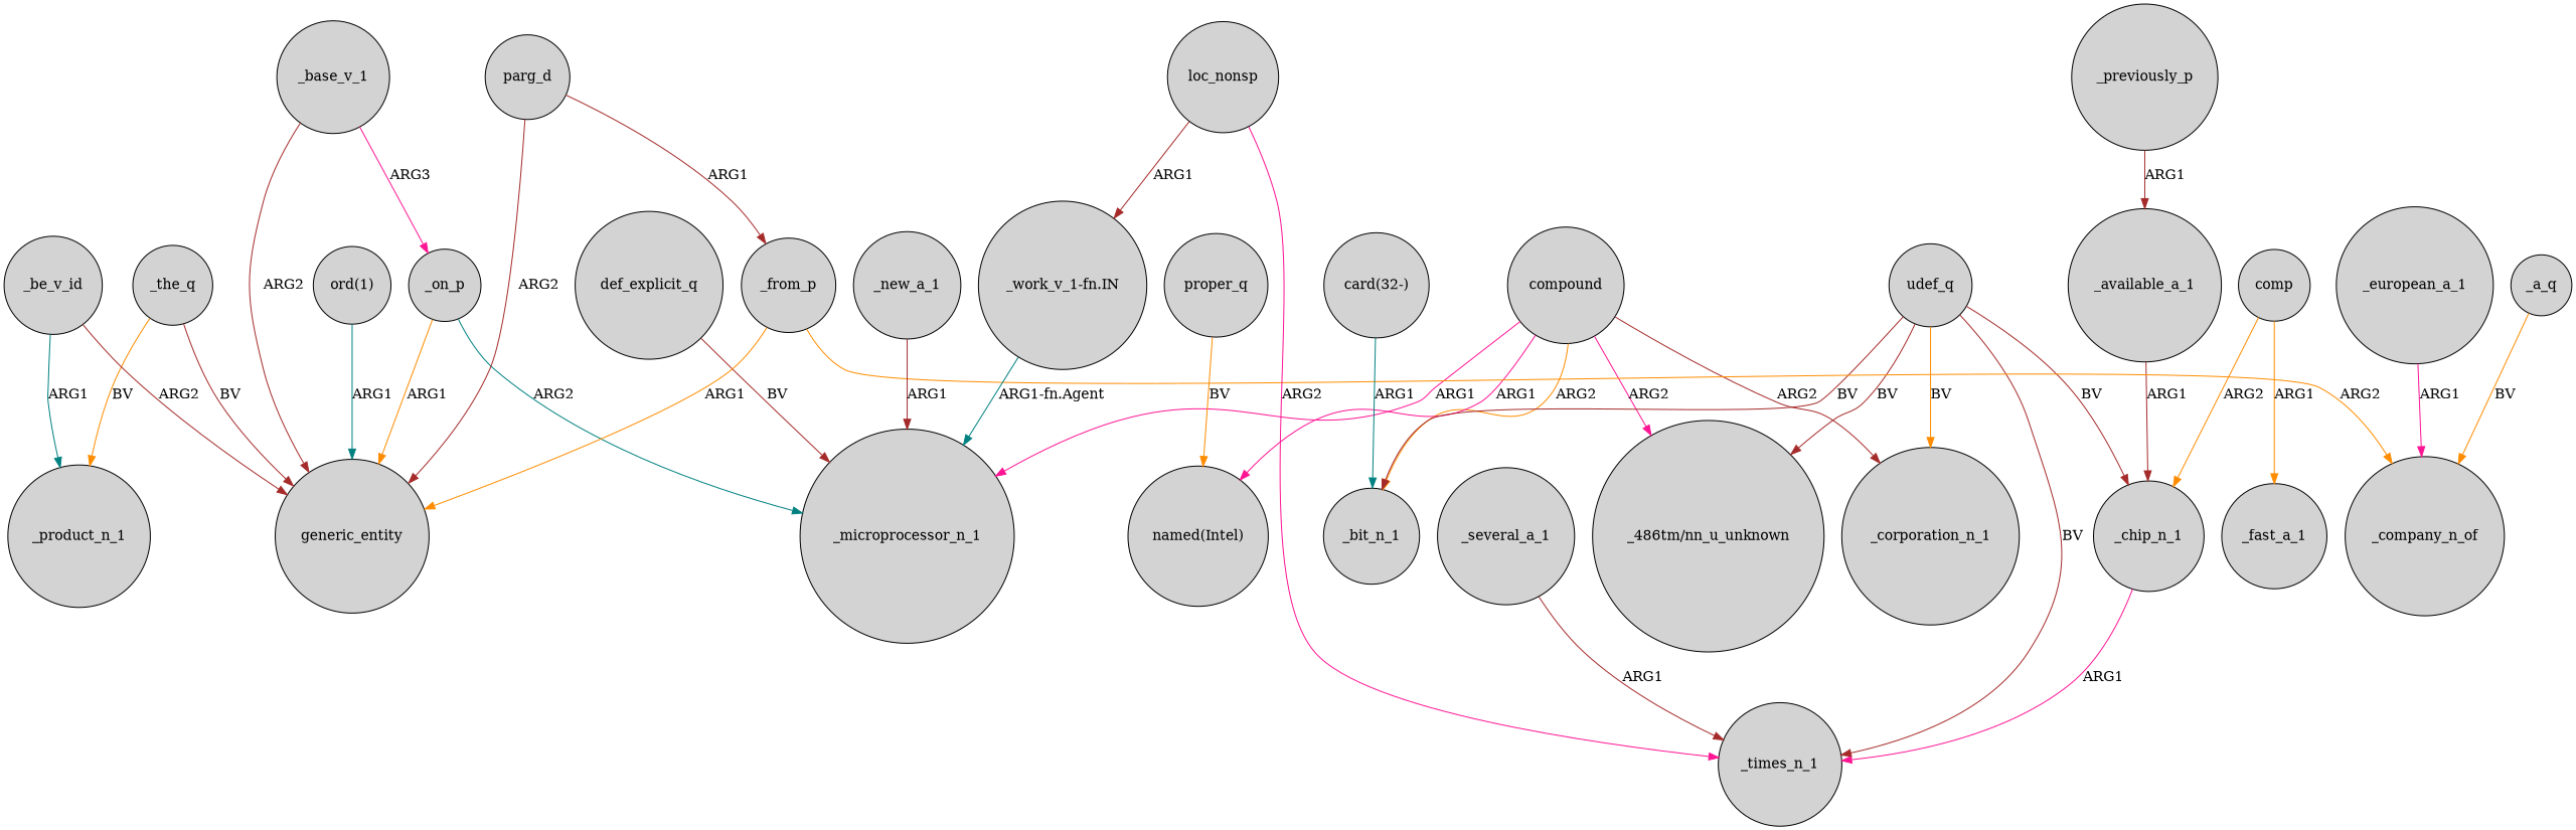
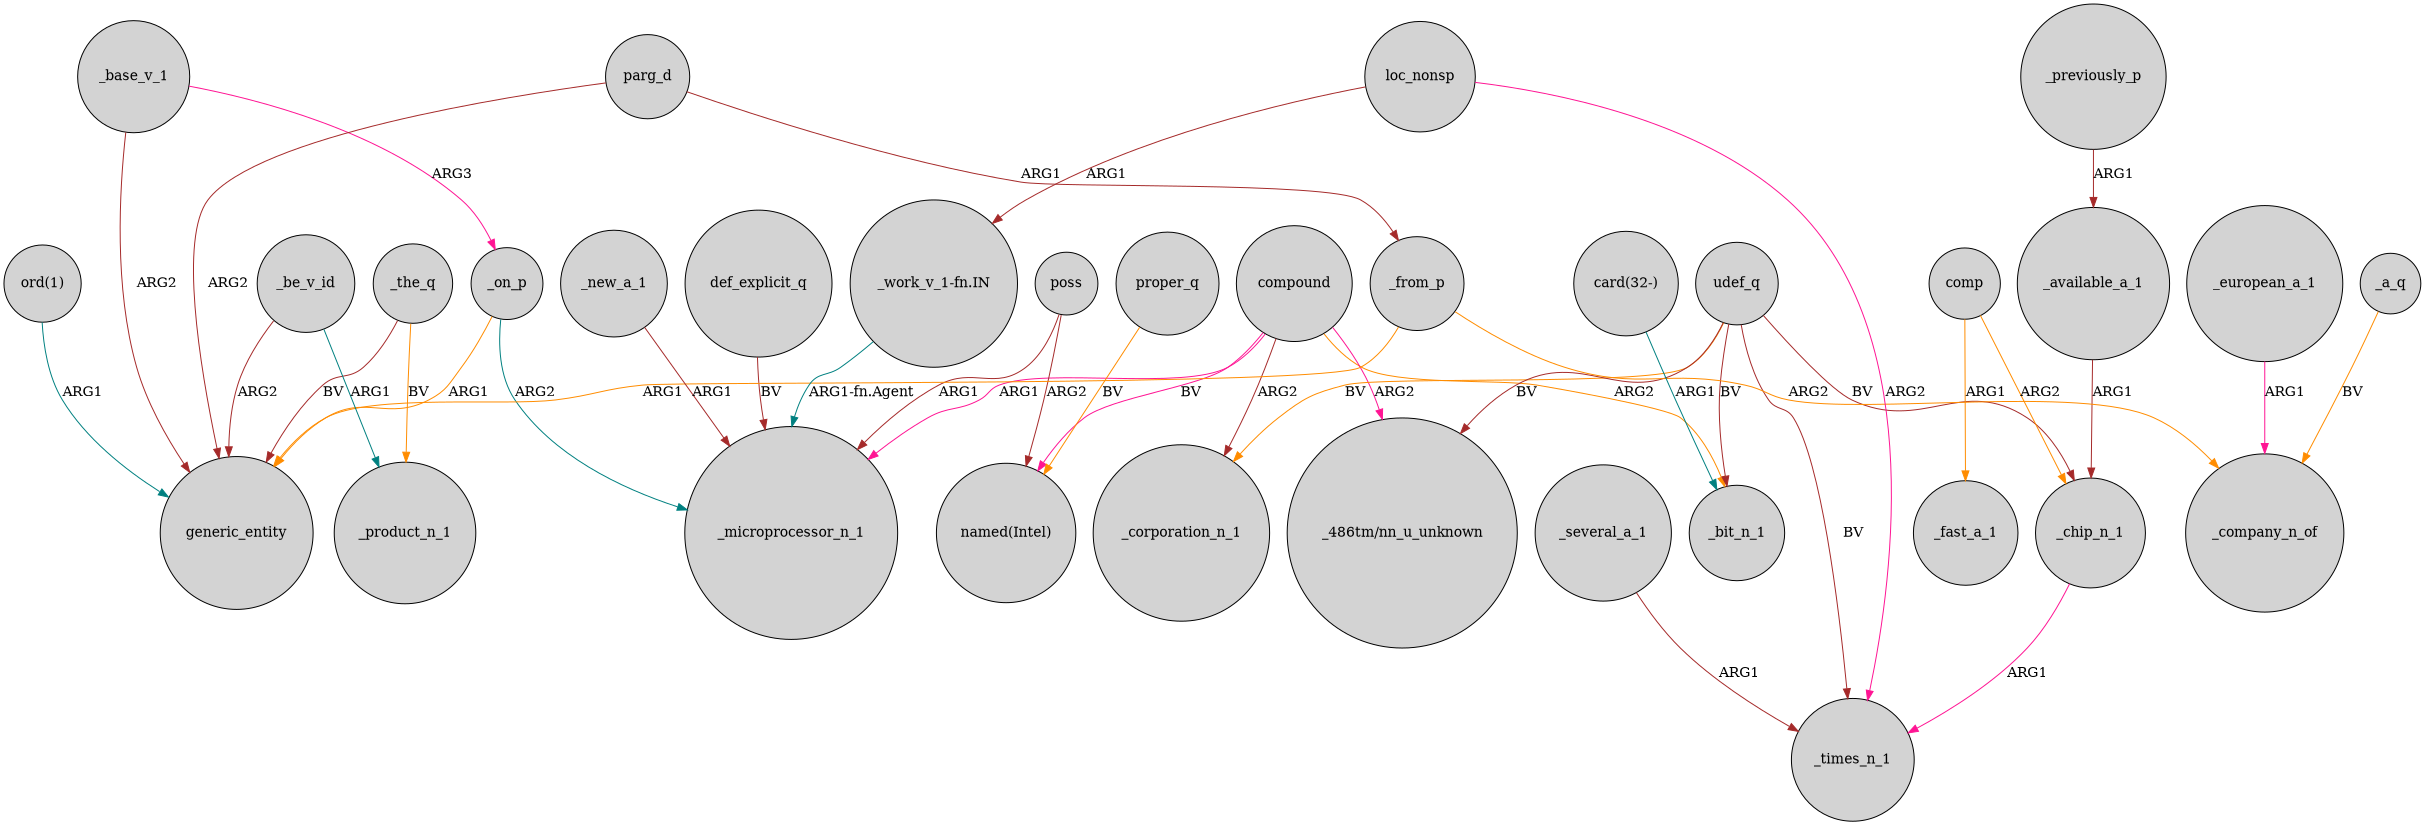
  digraph {
    node [shape=circle style=filled]
    edge [color=brown]
    "ord(1)"
    generic_entity
    _the_q
    _product_n_1
    compound
    _bit_n_1
    _microprocessor_n_1
    "named(Intel)"
    _corporation_n_1
    "_486tm/nn_u_unknown"
    _base_v_1
    _on_p
    def_explicit_q
    _several_a_1
    _times_n_1
+   poss
    _previously_p
    _available_a_1
    _chip_n_1
    udef_q
    parg_d
    _from_p
    _new_a_1
    _company_n_of
    _be_v_id
    loc_nonsp
    "_work_v_1-fn.IN"
    "card(32-)"
    _european_a_1
    _a_q
    proper_q
    comp
    _fast_a_1
    "ord(1)" -> generic_entity [color=teal label=ARG1]
    _the_q -> generic_entity [label=BV]
    _the_q -> _product_n_1 [color=darkorange label=BV]
    compound -> _bit_n_1 [color=darkorange label=ARG2]
    compound -> _microprocessor_n_1 [color=deeppink label=ARG1]
-   compound -> "named(Intel)" [color=deeppink label=ARG1]
+   compound -> "named(Intel)" [color=deeppink label=BV]
    compound -> _corporation_n_1 [label=ARG2]
    compound -> "_486tm/nn_u_unknown" [color=deeppink label=ARG2]
    _base_v_1 -> generic_entity [label=ARG2]
    _base_v_1 -> _on_p [color=deeppink label=ARG3]
    _on_p -> generic_entity [color=darkorange label=ARG1]
    _on_p -> _microprocessor_n_1 [color=teal label=ARG2]
    def_explicit_q -> _microprocessor_n_1 [label=BV]
    _several_a_1 -> _times_n_1 [label=ARG1]
+   poss -> _microprocessor_n_1 [label=ARG1]
+   poss -> "named(Intel)" [label=ARG2]
    _previously_p -> _available_a_1 [label=ARG1]
    _available_a_1 -> _chip_n_1 [label=ARG1]
    _chip_n_1 -> _times_n_1 [color=deeppink label=ARG1]
    udef_q -> _bit_n_1 [label=BV]
    udef_q -> _corporation_n_1 [color=darkorange label=BV]
    udef_q -> "_486tm/nn_u_unknown" [label=BV]
    udef_q -> _times_n_1 [label=BV]
    udef_q -> _chip_n_1 [label=BV]
    parg_d -> generic_entity [label=ARG2]
    parg_d -> _from_p [label=ARG1]
    _from_p -> generic_entity [color=darkorange label=ARG1]
    _from_p -> _company_n_of [color=darkorange label=ARG2]
    _new_a_1 -> _microprocessor_n_1 [label=ARG1]
    _be_v_id -> generic_entity [label=ARG2]
    _be_v_id -> _product_n_1 [color=teal label=ARG1]
    loc_nonsp -> _times_n_1 [color=deeppink label=ARG2]
    loc_nonsp -> "_work_v_1-fn.IN" [label=ARG1]
    "_work_v_1-fn.IN" -> _microprocessor_n_1 [color=teal label="ARG1-fn.Agent"]
    "card(32-)" -> _bit_n_1 [color=teal label=ARG1]
    _european_a_1 -> _company_n_of [color=deeppink label=ARG1]
    _a_q -> _company_n_of [color=darkorange label=BV]
    proper_q -> "named(Intel)" [color=darkorange label=BV]
    comp -> _chip_n_1 [color=darkorange label=ARG2]
    comp -> _fast_a_1 [color=darkorange label=ARG1]
  }
